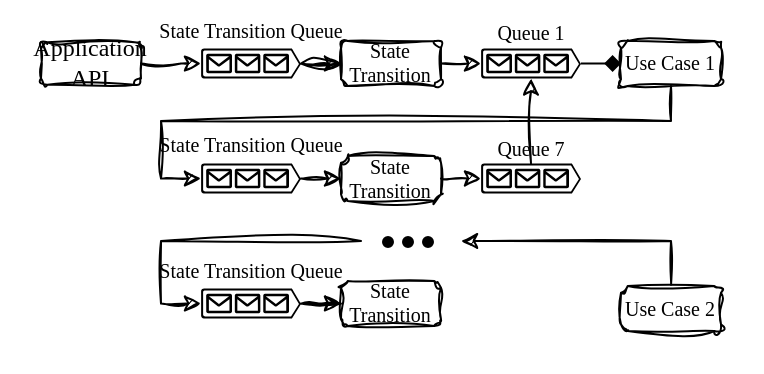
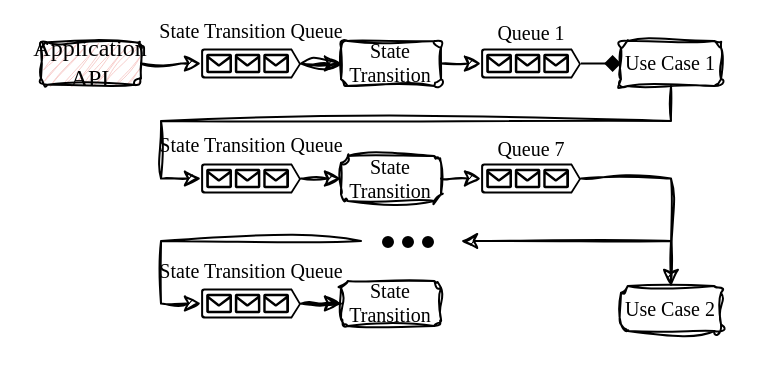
  <mxCell id="0" />
  <mxCell id="1" parent="0" />
  <mxCell id="2" style="edgeStyle=orthogonalEdgeStyle;rounded=0;orthogonalLoop=1;jettySize=auto;html=1;entryX=0;entryY=0.5;entryDx=0;entryDy=0;sketch=1;curveFitting=1;jiggle=2;" edge="1" parent="1" source="3" target="4"><mxGeometry relative="1" as="geometry" /></mxCell>
  <mxCell id="3" value="State Transition Queue" style="aspect=fixed;pointerEvents=1;shadow=0;dashed=0;html=1;strokeColor=none;labelPosition=center;verticalLabelPosition=top;verticalAlign=bottom;align=center;fillColor=#000000;shape=mxgraph.azure.queue_generic;fontSize=10;fontFamily=Just Another Hand;fontSource=https%3A%2F%2Ffonts.googleapis.com%2Fcss%3Ffamily%3DJust%2BAnother%2BHand;" vertex="1" parent="1"><mxGeometry x="100" y="23.75" width="50" height="15" as="geometry" /></mxCell>
  <mxCell id="4" value="State Transition" style="rounded=1;whiteSpace=wrap;html=1;fontSize=10;fontFamily=Just Another Hand;fontSource=https%3A%2F%2Ffonts.googleapis.com%2Fcss%3Ffamily%3DJust%2BAnother%2BHand;sketch=1;curveFitting=1;jiggle=2;" vertex="1" parent="1"><mxGeometry x="170" y="20" width="50" height="22.5" as="geometry" /></mxCell>
  <mxCell id="5" style="edgeStyle=orthogonalEdgeStyle;rounded=0;orthogonalLoop=1;jettySize=auto;html=1;entryX=0;entryY=0.5;entryDx=0;entryDy=0;endArrow=diamond;" edge="1" parent="1" source="6" target="9"><mxGeometry relative="1" as="geometry" /></mxCell>
  <mxCell id="6" value="Queue 1" style="aspect=fixed;pointerEvents=1;shadow=0;dashed=0;html=1;strokeColor=none;labelPosition=center;verticalLabelPosition=top;verticalAlign=middle;align=center;fillColor=#000000;shape=mxgraph.azure.queue_generic;fontSize=10;fontFamily=Just Another Hand;fontSource=https%3A%2F%2Ffonts.googleapis.com%2Fcss%3Ffamily%3DJust%2BAnother%2BHand;horizontal=1;" vertex="1" parent="1"><mxGeometry x="240" y="23.75" width="50" height="15" as="geometry" /></mxCell>
- <mxCell id="7" style="edgeStyle=orthogonalEdgeStyle;rounded=0;orthogonalLoop=1;jettySize=auto;html=1;sketch=1;curveFitting=1;jiggle=2;" edge="1" parent="1" source="8" target="6"><mxGeometry relative="1" as="geometry" /></mxCell>
+ <mxCell id="7" style="edgeStyle=orthogonalEdgeStyle;rounded=0;orthogonalLoop=1;jettySize=auto;html=1;sketch=1;curveFitting=1;jiggle=2;" edge="1" parent="1" source="8" target="12"><mxGeometry relative="1" as="geometry" /></mxCell>
  <mxCell id="8" value="Queue 7" style="aspect=fixed;pointerEvents=1;shadow=0;dashed=0;html=1;strokeColor=none;labelPosition=center;verticalLabelPosition=top;verticalAlign=middle;align=center;fillColor=#000000;shape=mxgraph.azure.queue_generic;fontSize=10;fontFamily=Just Another Hand;fontSource=https%3A%2F%2Ffonts.googleapis.com%2Fcss%3Ffamily%3DJust%2BAnother%2BHand;" vertex="1" parent="1"><mxGeometry x="240" y="81.25" width="50" height="15" as="geometry" /></mxCell>
  <mxCell id="9" value="Use Case 1" style="rounded=1;whiteSpace=wrap;html=1;fontSize=10;fontFamily=Just Another Hand;fontSource=https%3A%2F%2Ffonts.googleapis.com%2Fcss%3Ffamily%3DJust%2BAnother%2BHand;sketch=1;curveFitting=1;jiggle=2;" vertex="1" parent="1"><mxGeometry x="310" y="20" width="50" height="22.5" as="geometry" /></mxCell>
  <mxCell id="10" style="edgeStyle=orthogonalEdgeStyle;rounded=0;orthogonalLoop=1;jettySize=auto;html=1;sketch=1;curveFitting=1;jiggle=2;entryX=0;entryY=0.5;entryDx=0;entryDy=0;entryPerimeter=0;" edge="1" parent="1" target="25"><mxGeometry relative="1" as="geometry"><mxPoint x="100" y="140" as="targetPoint" /><mxPoint x="180" y="120" as="sourcePoint" /><Array as="points"><mxPoint x="80" y="120" /><mxPoint x="80" y="151" /></Array></mxGeometry></mxCell>
  <mxCell id="11" style="edgeStyle=orthogonalEdgeStyle;rounded=0;orthogonalLoop=1;jettySize=auto;html=1;sketch=1;curveFitting=1;jiggle=2;" edge="1" parent="1" source="12"><mxGeometry relative="1" as="geometry"><mxPoint x="230" y="120" as="targetPoint" /><Array as="points"><mxPoint x="335" y="120" /></Array></mxGeometry></mxCell>
  <mxCell id="12" value="Use Case 2" style="rounded=1;whiteSpace=wrap;html=1;fontSize=10;fontFamily=Just Another Hand;fontSource=https%3A%2F%2Ffonts.googleapis.com%2Fcss%3Ffamily%3DJust%2BAnother%2BHand;sketch=1;curveFitting=1;jiggle=2;" vertex="1" parent="1"><mxGeometry x="310" y="142.5" width="50" height="22.5" as="geometry" /></mxCell>
  <mxCell id="13" value="State Transition Queue" style="aspect=fixed;pointerEvents=1;shadow=0;dashed=0;html=1;strokeColor=none;labelPosition=center;verticalLabelPosition=top;verticalAlign=bottom;align=center;fillColor=#000000;shape=mxgraph.azure.queue_generic;fontSize=10;fontFamily=Just Another Hand;fontSource=https%3A%2F%2Ffonts.googleapis.com%2Fcss%3Ffamily%3DJust%2BAnother%2BHand;" vertex="1" parent="1"><mxGeometry x="100" y="81.25" width="50" height="15" as="geometry" /></mxCell>
  <mxCell id="14" value="State Transition" style="rounded=1;whiteSpace=wrap;html=1;fontSize=10;fontFamily=Just Another Hand;fontSource=https%3A%2F%2Ffonts.googleapis.com%2Fcss%3Ffamily%3DJust%2BAnother%2BHand;sketch=1;curveFitting=1;jiggle=2;" vertex="1" parent="1"><mxGeometry x="170" y="77.5" width="50" height="22.5" as="geometry" /></mxCell>
- <mxCell id="15" value="Application API" style="rounded=1;whiteSpace=wrap;html=1;sketch=1;curveFitting=1;jiggle=2;fontFamily=Just Another Hand;fontSource=https%3A%2F%2Ffonts.googleapis.com%2Fcss%3Ffamily%3DJust%2BAnother%2BHand;" vertex="1" parent="1"><mxGeometry x="20" y="20.63" width="50" height="21.25" as="geometry" /></mxCell>
+ <mxCell id="15" value="Application API" style="rounded=1;whiteSpace=wrap;html=1;sketch=1;curveFitting=1;jiggle=2;fontFamily=Just Another Hand;fontSource=https%3A%2F%2Ffonts.googleapis.com%2Fcss%3Ffamily%3DJust%2BAnother%2BHand;fillColor=#f8cecc;" vertex="1" parent="1"><mxGeometry x="20" y="20.63" width="50" height="21.25" as="geometry" /></mxCell>
  <mxCell id="16" style="edgeStyle=orthogonalEdgeStyle;rounded=0;orthogonalLoop=1;jettySize=auto;html=1;entryX=0;entryY=0.5;entryDx=0;entryDy=0;entryPerimeter=0;sketch=1;curveFitting=1;jiggle=2;" edge="1" parent="1" source="15" target="3"><mxGeometry relative="1" as="geometry" /></mxCell>
  <mxCell id="17" style="edgeStyle=orthogonalEdgeStyle;rounded=0;orthogonalLoop=1;jettySize=auto;html=1;entryX=0;entryY=0.5;entryDx=0;entryDy=0;entryPerimeter=0;sketch=1;curveFitting=1;jiggle=2;" edge="1" parent="1" source="4" target="6"><mxGeometry relative="1" as="geometry" /></mxCell>
  <mxCell id="18" style="edgeStyle=orthogonalEdgeStyle;rounded=0;orthogonalLoop=1;jettySize=auto;html=1;entryX=0;entryY=0.5;entryDx=0;entryDy=0;entryPerimeter=0;sketch=1;curveFitting=1;jiggle=2;" edge="1" parent="1" source="9" target="13"><mxGeometry relative="1" as="geometry"><Array as="points"><mxPoint x="335" y="60" /><mxPoint x="80" y="60" /><mxPoint x="80" y="89" /></Array></mxGeometry></mxCell>
  <mxCell id="19" style="edgeStyle=orthogonalEdgeStyle;rounded=0;orthogonalLoop=1;jettySize=auto;html=1;entryX=0;entryY=0.5;entryDx=0;entryDy=0;entryPerimeter=0;sketch=1;curveFitting=1;jiggle=2;" edge="1" parent="1" source="14" target="8"><mxGeometry relative="1" as="geometry" /></mxCell>
  <mxCell id="20" value="" style="group;fontSize=10;fontFamily=Just Another Hand;fontSource=https%3A%2F%2Ffonts.googleapis.com%2Fcss%3Ffamily%3DJust%2BAnother%2BHand;rotation=90;" vertex="1" connectable="0" parent="1"><mxGeometry x="201" y="108" width="5" height="25" as="geometry" /></mxCell>
  <mxCell id="21" value="" style="ellipse;whiteSpace=wrap;html=1;aspect=fixed;fillColor=#000000;fontSize=10;fontFamily=Just Another Hand;fontSource=https%3A%2F%2Ffonts.googleapis.com%2Fcss%3Ffamily%3DJust%2BAnother%2BHand;rotation=90;" vertex="1" parent="20"><mxGeometry x="10" y="10" width="5" height="5" as="geometry" /></mxCell>
  <mxCell id="22" value="" style="ellipse;whiteSpace=wrap;html=1;aspect=fixed;fillColor=#000000;fontSize=10;fontFamily=Just Another Hand;fontSource=https%3A%2F%2Ffonts.googleapis.com%2Fcss%3Ffamily%3DJust%2BAnother%2BHand;rotation=90;" vertex="1" parent="20"><mxGeometry y="10" width="5" height="5" as="geometry" /></mxCell>
  <mxCell id="23" value="" style="ellipse;whiteSpace=wrap;html=1;aspect=fixed;fillColor=#000000;fontSize=10;fontFamily=Just Another Hand;fontSource=https%3A%2F%2Ffonts.googleapis.com%2Fcss%3Ffamily%3DJust%2BAnother%2BHand;rotation=90;" vertex="1" parent="20"><mxGeometry x="-10" y="10" width="5" height="5" as="geometry" /></mxCell>
  <mxCell id="24" style="edgeStyle=orthogonalEdgeStyle;rounded=0;orthogonalLoop=1;jettySize=auto;html=1;entryX=0;entryY=0.5;entryDx=0;entryDy=0;sketch=1;curveFitting=1;jiggle=2;" edge="1" parent="1" source="25" target="26"><mxGeometry relative="1" as="geometry" /></mxCell>
  <mxCell id="25" value="State Transition Queue" style="aspect=fixed;pointerEvents=1;shadow=0;dashed=0;html=1;strokeColor=none;labelPosition=center;verticalLabelPosition=top;verticalAlign=bottom;align=center;fillColor=#000000;shape=mxgraph.azure.queue_generic;fontSize=10;fontFamily=Just Another Hand;fontSource=https%3A%2F%2Ffonts.googleapis.com%2Fcss%3Ffamily%3DJust%2BAnother%2BHand;" vertex="1" parent="1"><mxGeometry x="100" y="143.75" width="50" height="15" as="geometry" /></mxCell>
  <mxCell id="26" value="State Transition" style="rounded=1;whiteSpace=wrap;html=1;fontSize=10;fontFamily=Just Another Hand;fontSource=https%3A%2F%2Ffonts.googleapis.com%2Fcss%3Ffamily%3DJust%2BAnother%2BHand;sketch=1;curveFitting=1;jiggle=2;" vertex="1" parent="1"><mxGeometry x="170" y="140" width="50" height="22.5" as="geometry" /></mxCell>
  <mxCell id="27" style="edgeStyle=orthogonalEdgeStyle;rounded=0;orthogonalLoop=1;jettySize=auto;html=1;entryX=-0.001;entryY=0.535;entryDx=0;entryDy=0;entryPerimeter=0;sketch=1;curveFitting=1;jiggle=2;" edge="1" parent="1" source="13" target="14"><mxGeometry relative="1" as="geometry" /></mxCell>
